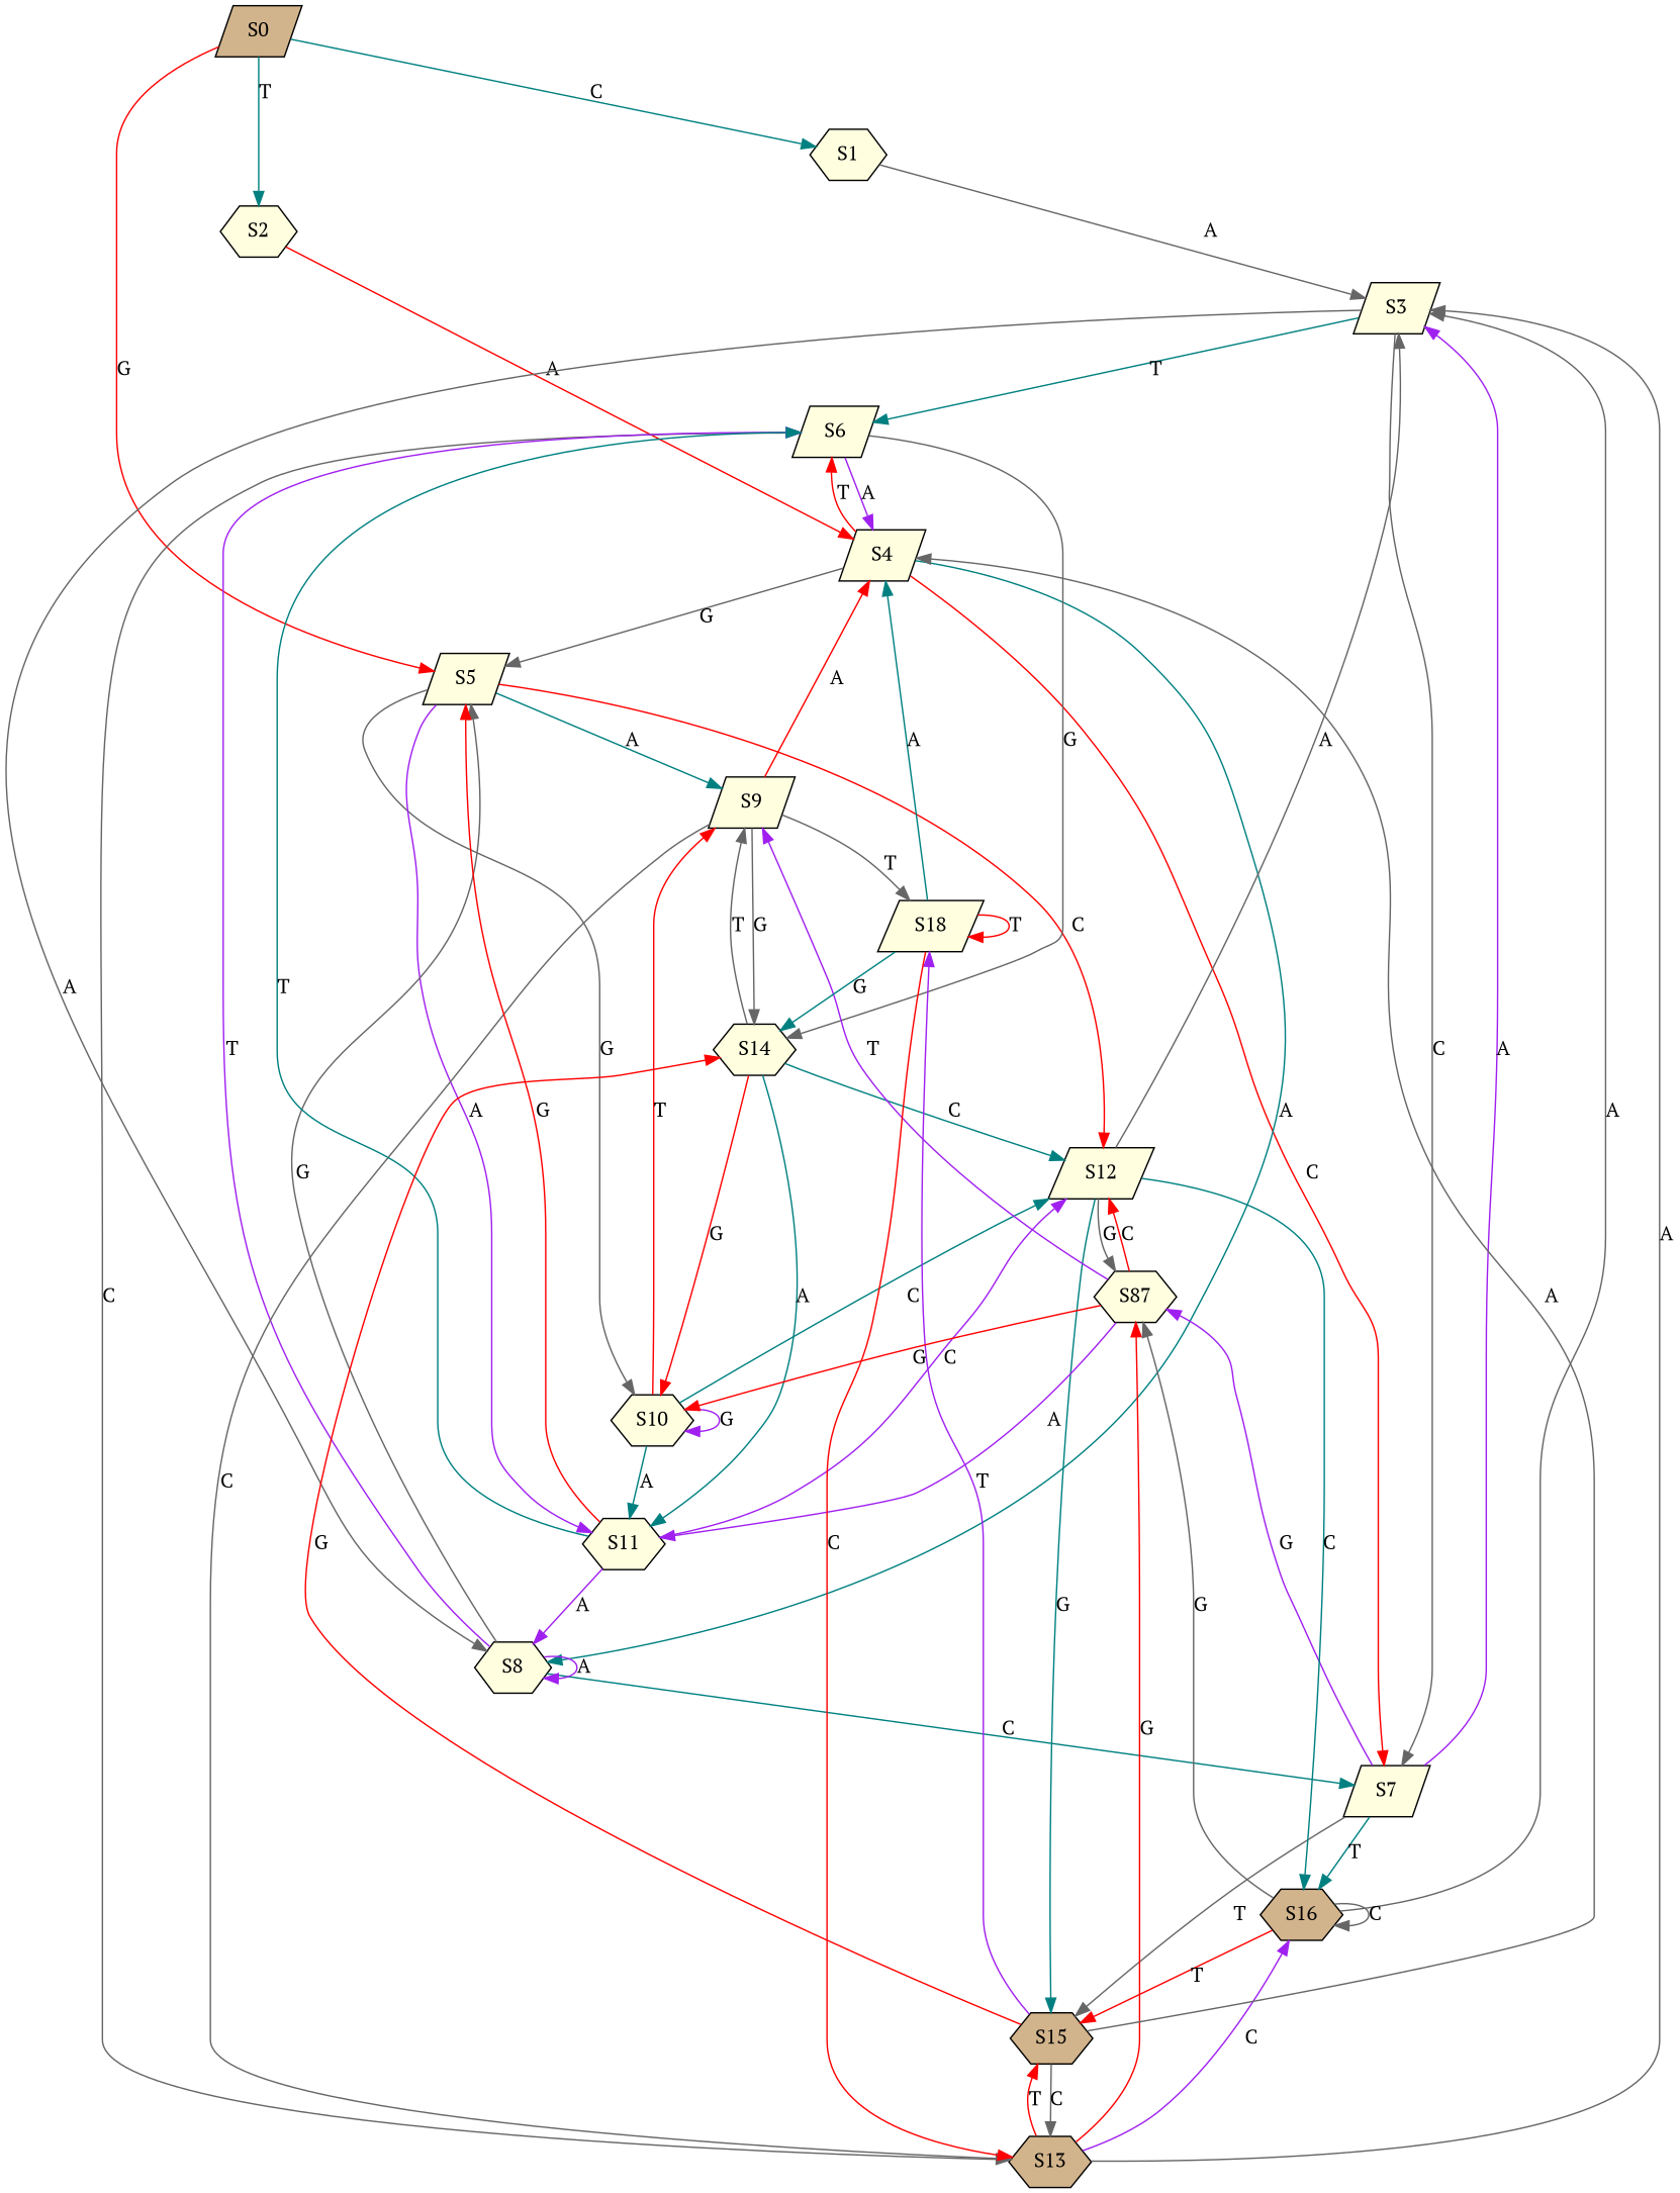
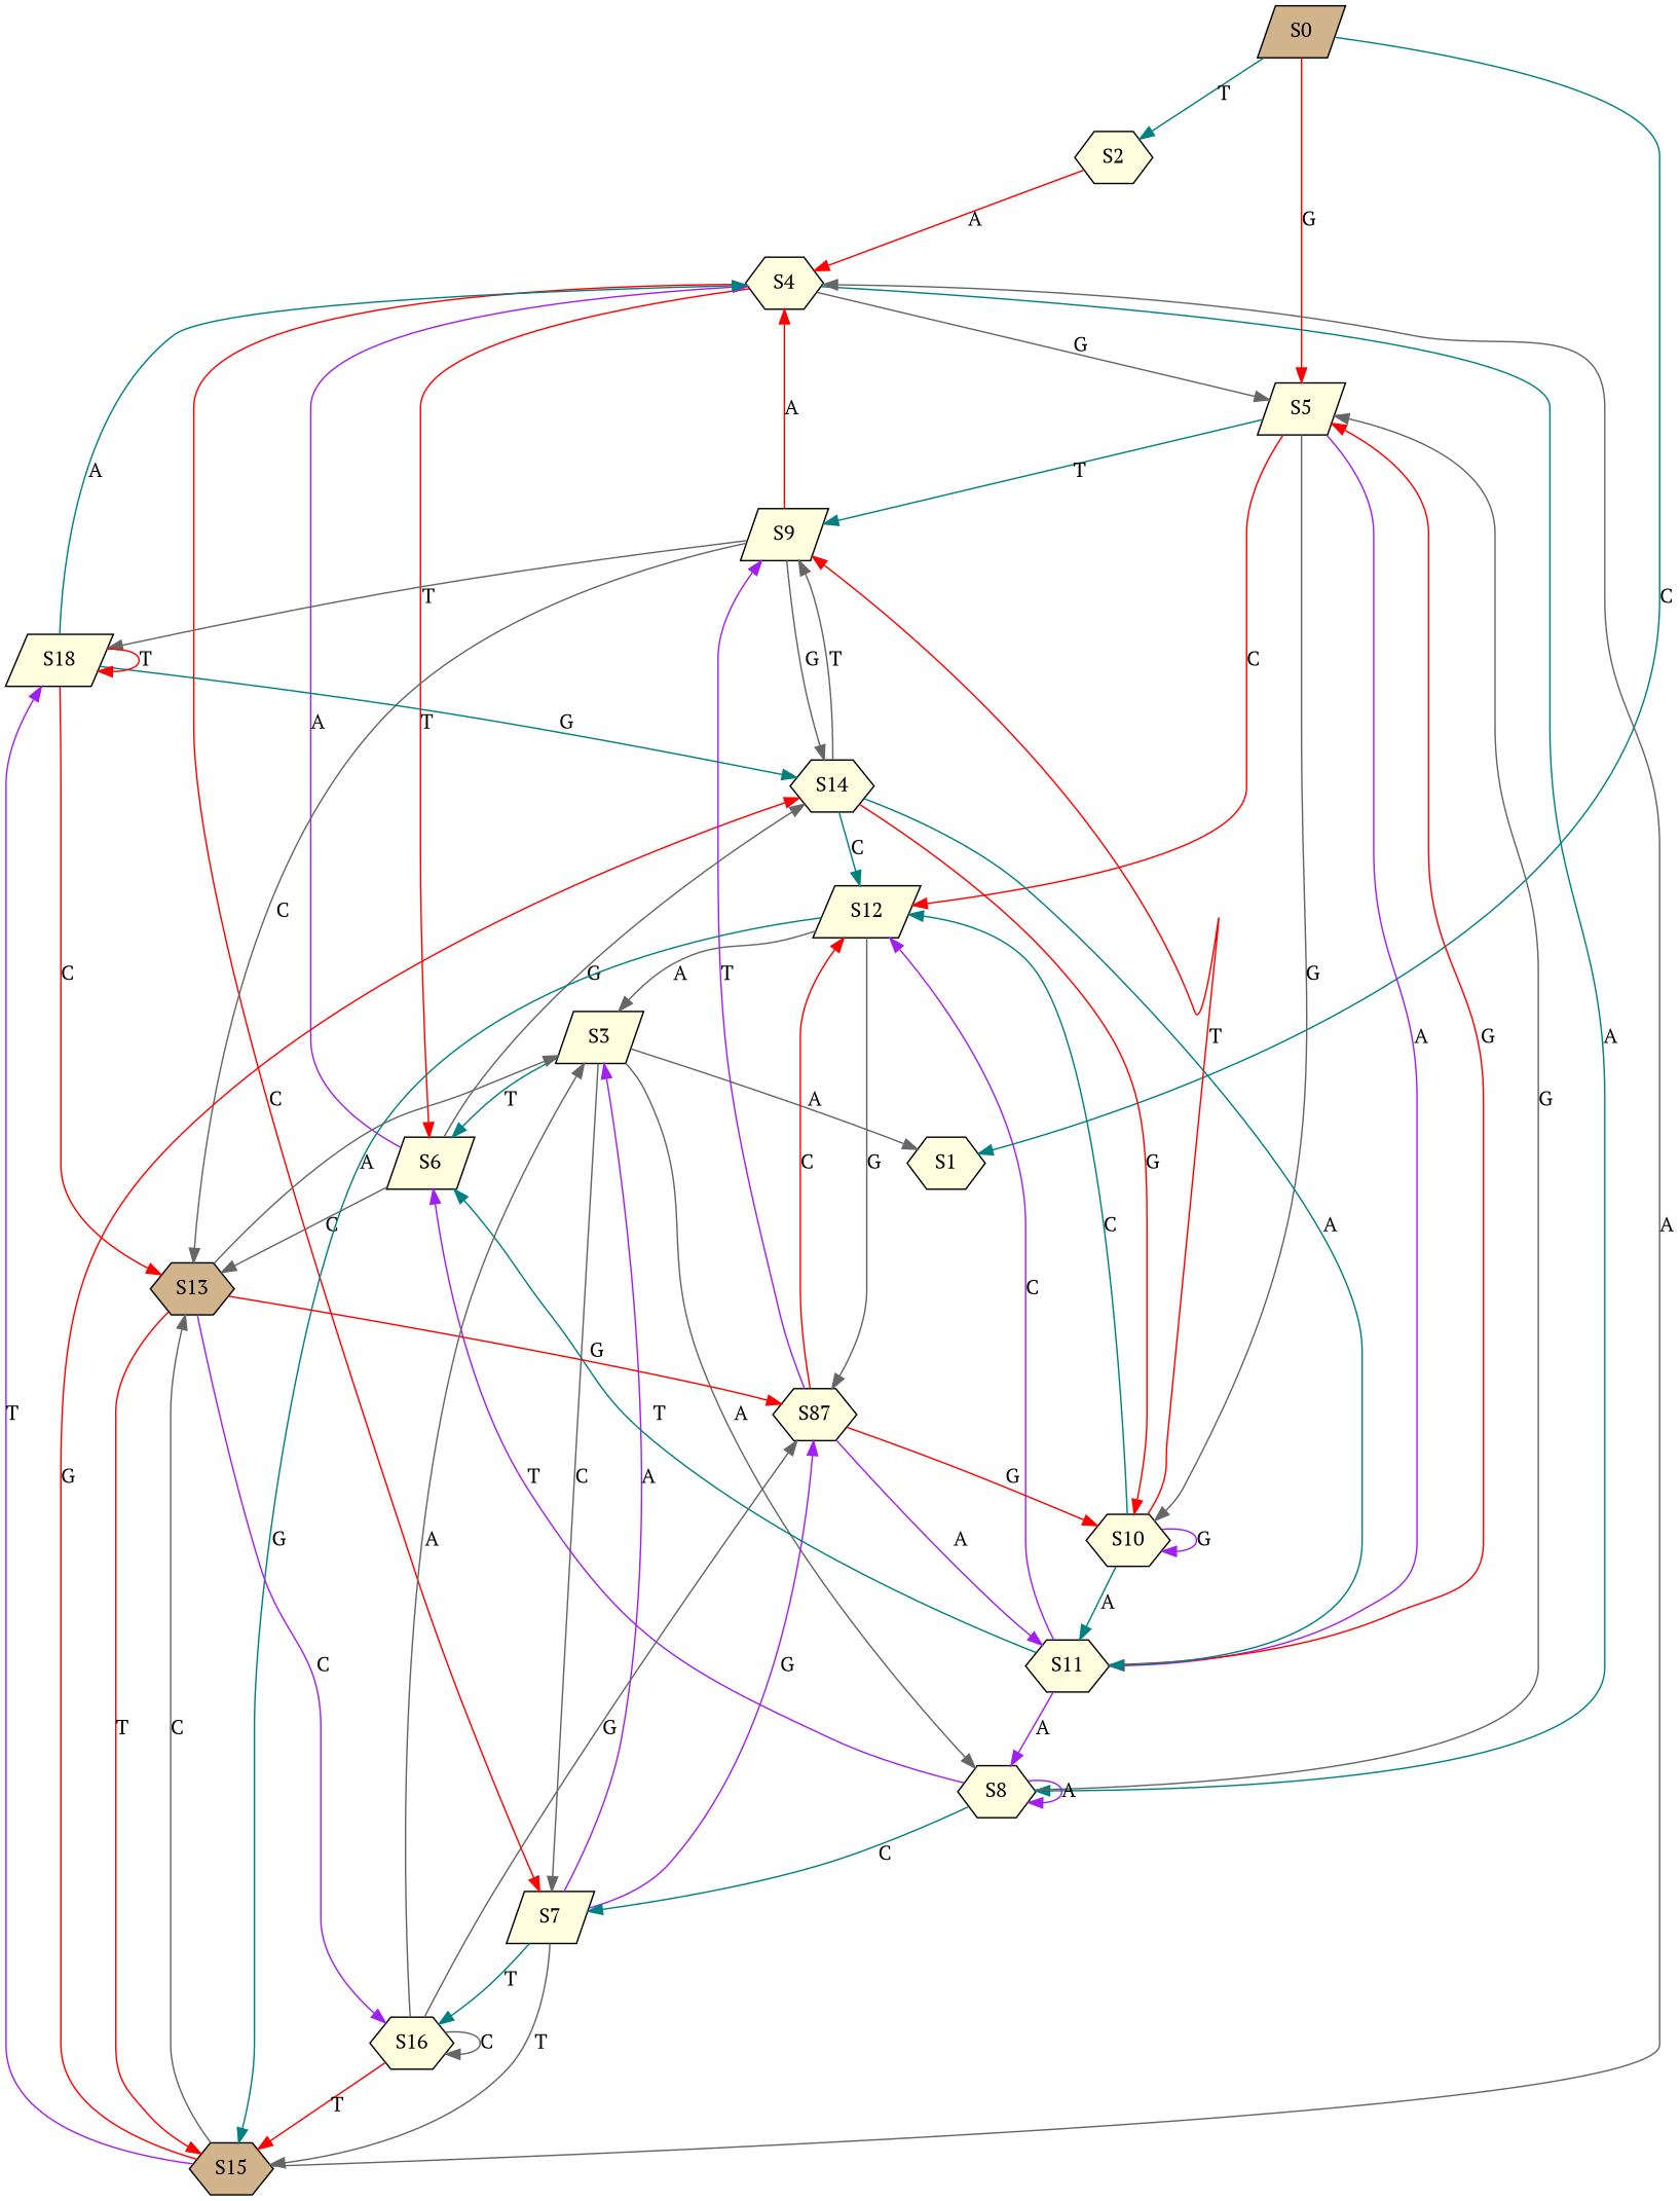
  strict digraph {
    fontname="PT Serif"
    node [fillcolor=lightyellow fontname="PT Serif" shape=hexagon style=filled]
    edge [color=gray40 fontname="PT Serif"]
    S0 [fillcolor=tan shape=parallelogram]
    S1
    S2
    S5 [shape=parallelogram]
    S3 [shape=parallelogram]
-   S4 [shape=parallelogram]
+   S4
    S6 [shape=parallelogram]
    S7 [shape=parallelogram]
    S8
    S9 [shape=parallelogram]
    S10
    S11
    S12 [shape=parallelogram]
    S13 [fillcolor=tan]
    S14
    S15 [fillcolor=tan]
-   S16 [fillcolor=tan]
+   S16
    n18 [label=S87]
    S18 [shape=parallelogram]
    S0 -> S1 [color=teal label=C]
    S0 -> S2 [color=teal label=T]
    S0 -> S5 [color=red label=G]
-   S1 -> S3 [label=A]
+   S3 -> S1 [label=A]
    S2 -> S4 [color=red label=A]
-   S5 -> S9 [color=teal label=A]
+   S5 -> S9 [color=teal label=T]
    S5 -> S10 [label=G]
    S5 -> S11 [color=purple label=A]
    S5 -> S12 [color=red label=C]
    S3 -> S6 [color=teal label=T]
    S3 -> S7 [label=C]
    S3 -> S8 [label=A]
    S4 -> S5 [label=G]
    S4 -> S6 [color=red label=T]
    S4 -> S7 [color=red label=C]
    S4 -> S8 [color=teal label=A]
    S6 -> S4 [color=purple label=A]
    S6 -> S13 [label=C]
    S6 -> S14 [label=G]
    S7 -> S3 [color=purple label=A]
    S7 -> S15 [label=T]
    S7 -> S16 [color=teal label=T]
    S7 -> n18 [color=purple label=G]
    S8 -> S5 [label=G]
    S8 -> S6 [color=purple label=T]
    S8 -> S7 [color=teal label=C]
    S8 -> S8 [color=purple label=A]
    S9 -> S4 [color=red label=A]
    S9 -> S13 [label=C]
    S9 -> S14 [label=G]
    S9 -> S18 [label=T]
    S10 -> S9 [color=red label=T]
    S10 -> S10 [color=purple label=G]
    S10 -> S11 [color=teal label=A]
    S10 -> S12 [color=teal label=C]
    S11 -> S5 [color=red label=G]
    S11 -> S6 [color=teal label=T]
    S11 -> S8 [color=purple label=A]
    S11 -> S12 [color=purple label=C]
    S12 -> S3 [label=A]
    S12 -> S15 [color=teal label=G]
-   S12 -> S16 [color=teal label=C]
    S12 -> n18 [label=G]
    S13 -> S3 [label=A]
    S13 -> S15 [color=red label=T]
    S13 -> S16 [color=purple label=C]
    S13 -> n18 [color=red label=G]
    S14 -> S9 [label=T]
    S14 -> S10 [color=red label=G]
    S14 -> S11 [color=teal label=A]
    S14 -> S12 [color=teal label=C]
    S15 -> S4 [label=A]
    S15 -> S13 [label=C]
    S15 -> S14 [color=red label=G]
    S15 -> S18 [color=purple label=T]
    S16 -> S3 [label=A]
    S16 -> S15 [color=red label=T]
    S16 -> S16 [label=C]
    S16 -> n18 [label=G]
    n18 -> S9 [color=purple label=T]
    n18 -> S10 [color=red label=G]
    n18 -> S11 [color=purple label=A]
    n18 -> S12 [color=red label=C]
    S18 -> S4 [color=teal label=A]
    S18 -> S13 [color=red label=C]
    S18 -> S14 [color=teal label=G]
    S18 -> S18 [color=red label=T]
  }
